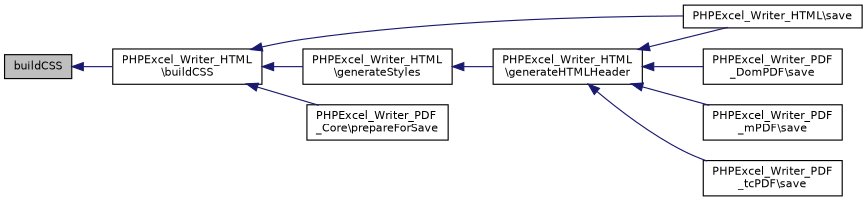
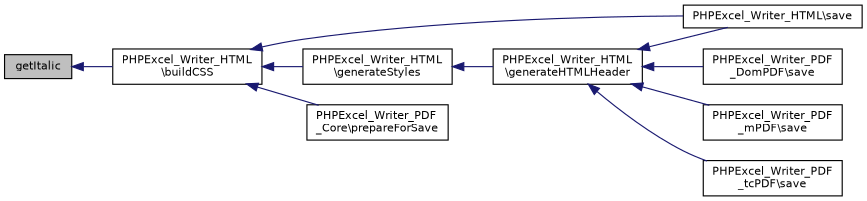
  digraph {
    rankdir=LR
    node [color=black fillcolor=white fontname=Helvetica fontsize=10 shape=record style=filled]
    edge [color=midnightblue dir=back fontname=Helvetica fontsize=10 labelfontname=Helvetica labelfontsize=10 style=solid]
-   n1 [fillcolor=grey75 fontcolor=black height=0.2 label=buildCSS width=0.4]
+   n1 [fillcolor=grey75 fontcolor=black height=0.2 label=getItalic width=0.4]
    n2 [height=0.2 label="PHPExcel_Writer_HTML\l\\buildCSS" width=0.4]
    n3 [height=0.2 label="PHPExcel_Writer_HTML\\save" width=0.4]
    n4 [height=0.2 label="PHPExcel_Writer_HTML\l\\generateStyles" width=0.4]
    n5 [height=0.2 label="PHPExcel_Writer_PDF\l_Core\\prepareForSave" width=0.4]
    n6 [height=0.2 label="PHPExcel_Writer_HTML\l\\generateHTMLHeader" width=0.4]
    n7 [height=0.2 label="PHPExcel_Writer_PDF\l_DomPDF\\save" width=0.4]
    n8 [height=0.2 label="PHPExcel_Writer_PDF\l_mPDF\\save" width=0.4]
    n9 [height=0.2 label="PHPExcel_Writer_PDF\l_tcPDF\\save" width=0.4]
    n1 -> n2
    n2 -> n3
    n2 -> n4
    n2 -> n5
    n4 -> n6
    n6 -> n3
    n6 -> n7
    n6 -> n8
    n6 -> n9
  }
